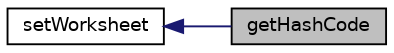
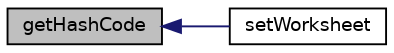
  digraph {
    rankdir=LR
    node [color=black fontname=Helvetica fontsize=10 shape=record style=filled]
    n1 [fillcolor=grey75 fontcolor=black height=0.2 label=getHashCode width=0.4]
    n2 [fillcolor=white height=0.2 label=setWorksheet width=0.4]
-   n2 -> n1 [color=midnightblue dir=back fontname=Helvetica fontsize=10 labelfontname=Helvetica labelfontsize=10 style=solid]
+   n1 -> n2 [color=midnightblue dir=back fontname=Helvetica fontsize=10 labelfontname=Helvetica labelfontsize=10 style=solid]
  }
